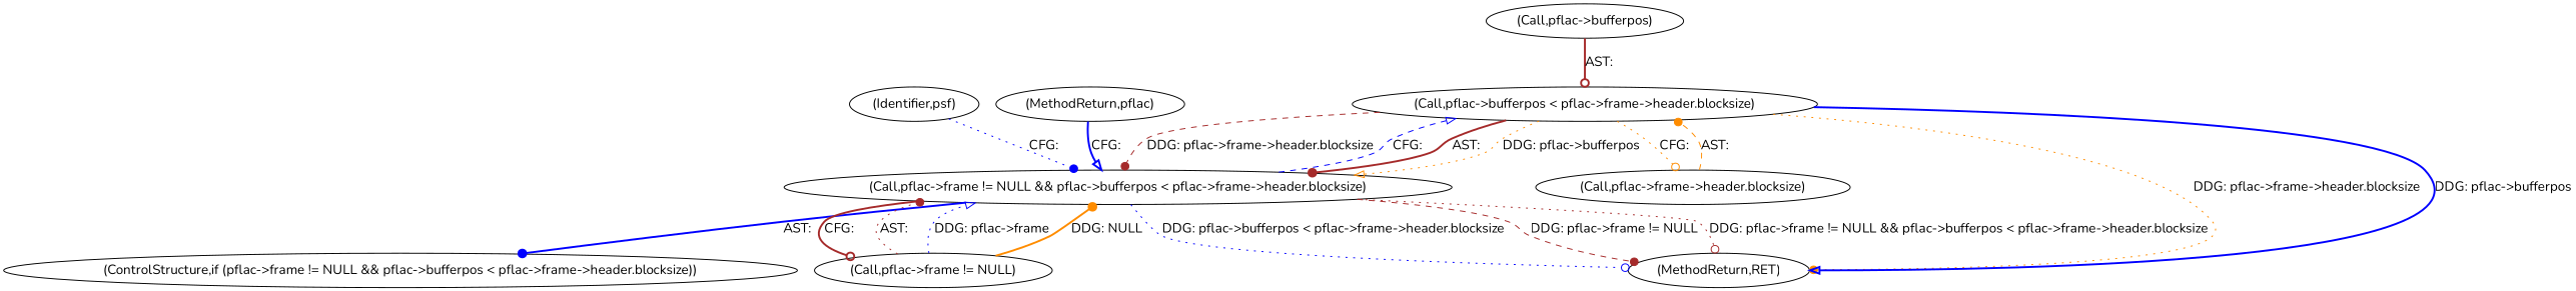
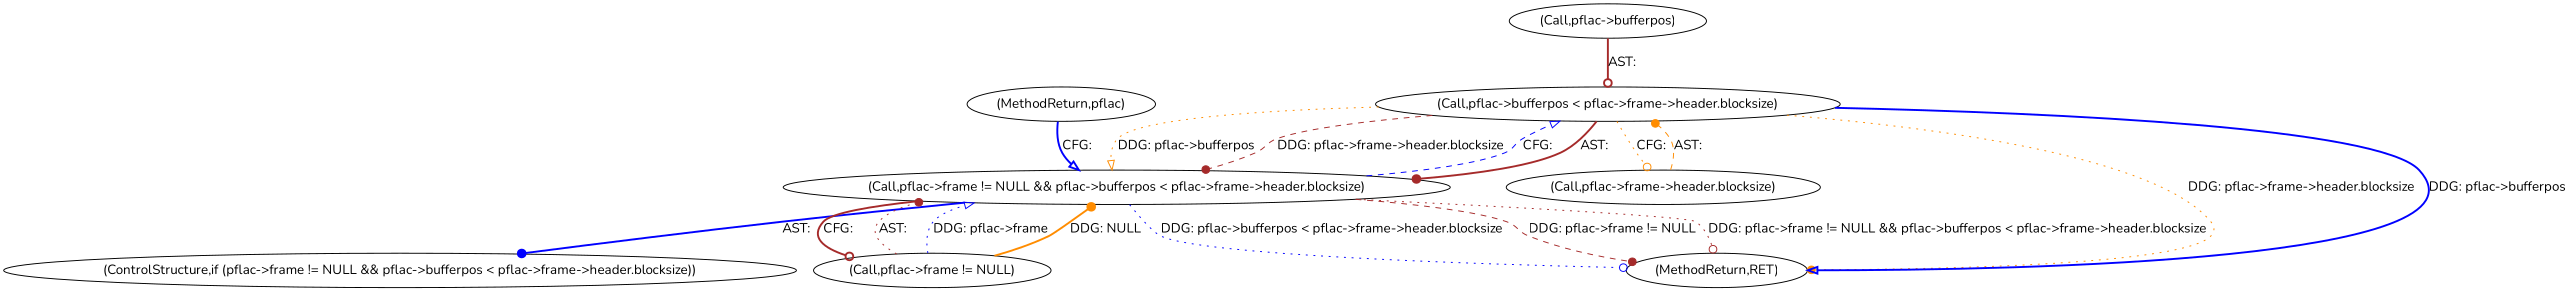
  digraph {
    fontname=Nunito
    node [fontname=Nunito]
    edge [arrowhead=dot color=brown fontname=Nunito style=dotted]
    n1 [label="(Call,pflac->bufferpos < pflac->frame->header.blocksize)"]
    n2 [label="(Call,pflac->frame != NULL && pflac->bufferpos < pflac->frame->header.blocksize)"]
    n3 [label="(Call,pflac->frame->header.blocksize)"]
    n4 [label="(MethodReturn,RET)"]
    n5 [label="(ControlStructure,if (pflac->frame != NULL && pflac->bufferpos < pflac->frame->header.blocksize))"]
    n6 [label="(Call,pflac->frame != NULL)"]
    n7 [label="(Call,pflac->bufferpos)"]
-   n8 [label="(Identifier,psf)"]
    n9 [label="(MethodReturn,pflac)"]
    n1 -> n2 [label="AST: " style=bold]
    n1 -> n2 [arrowhead=onormal color=darkorange label="DDG: pflac->bufferpos"]
    n1 -> n2 [label="DDG: pflac->frame->header.blocksize" style=dashed]
    n1 -> n3 [arrowhead=odot color=darkorange label="CFG: "]
    n1 -> n4 [color=darkorange label="DDG: pflac->frame->header.blocksize"]
    n1 -> n4 [arrowhead=onormal color=blue label="DDG: pflac->bufferpos" style=bold]
    n2 -> n1 [arrowhead=onormal color=blue label="CFG: " style=dashed]
    n2 -> n4 [label="DDG: pflac->frame != NULL" style=dashed]
    n2 -> n4 [arrowhead=odot label="DDG: pflac->frame != NULL && pflac->bufferpos < pflac->frame->header.blocksize"]
    n2 -> n4 [arrowhead=odot color=blue label="DDG: pflac->bufferpos < pflac->frame->header.blocksize"]
    n2 -> n5 [color=blue label="AST: " style=bold]
    n2 -> n6 [arrowhead=odot label="CFG: " style=bold]
    n3 -> n1 [color=darkorange label="AST: " style=dashed]
    n6 -> n2 [label="AST: "]
    n6 -> n2 [arrowhead=onormal color=blue label="DDG: pflac->frame"]
    n6 -> n2 [color=darkorange label="DDG: NULL" style=bold]
    n7 -> n1 [arrowhead=odot label="AST: " style=bold]
-   n8 -> n2 [color=blue label="CFG: "]
    n9 -> n2 [arrowhead=onormal color=blue label="CFG: " style=bold]
  }
